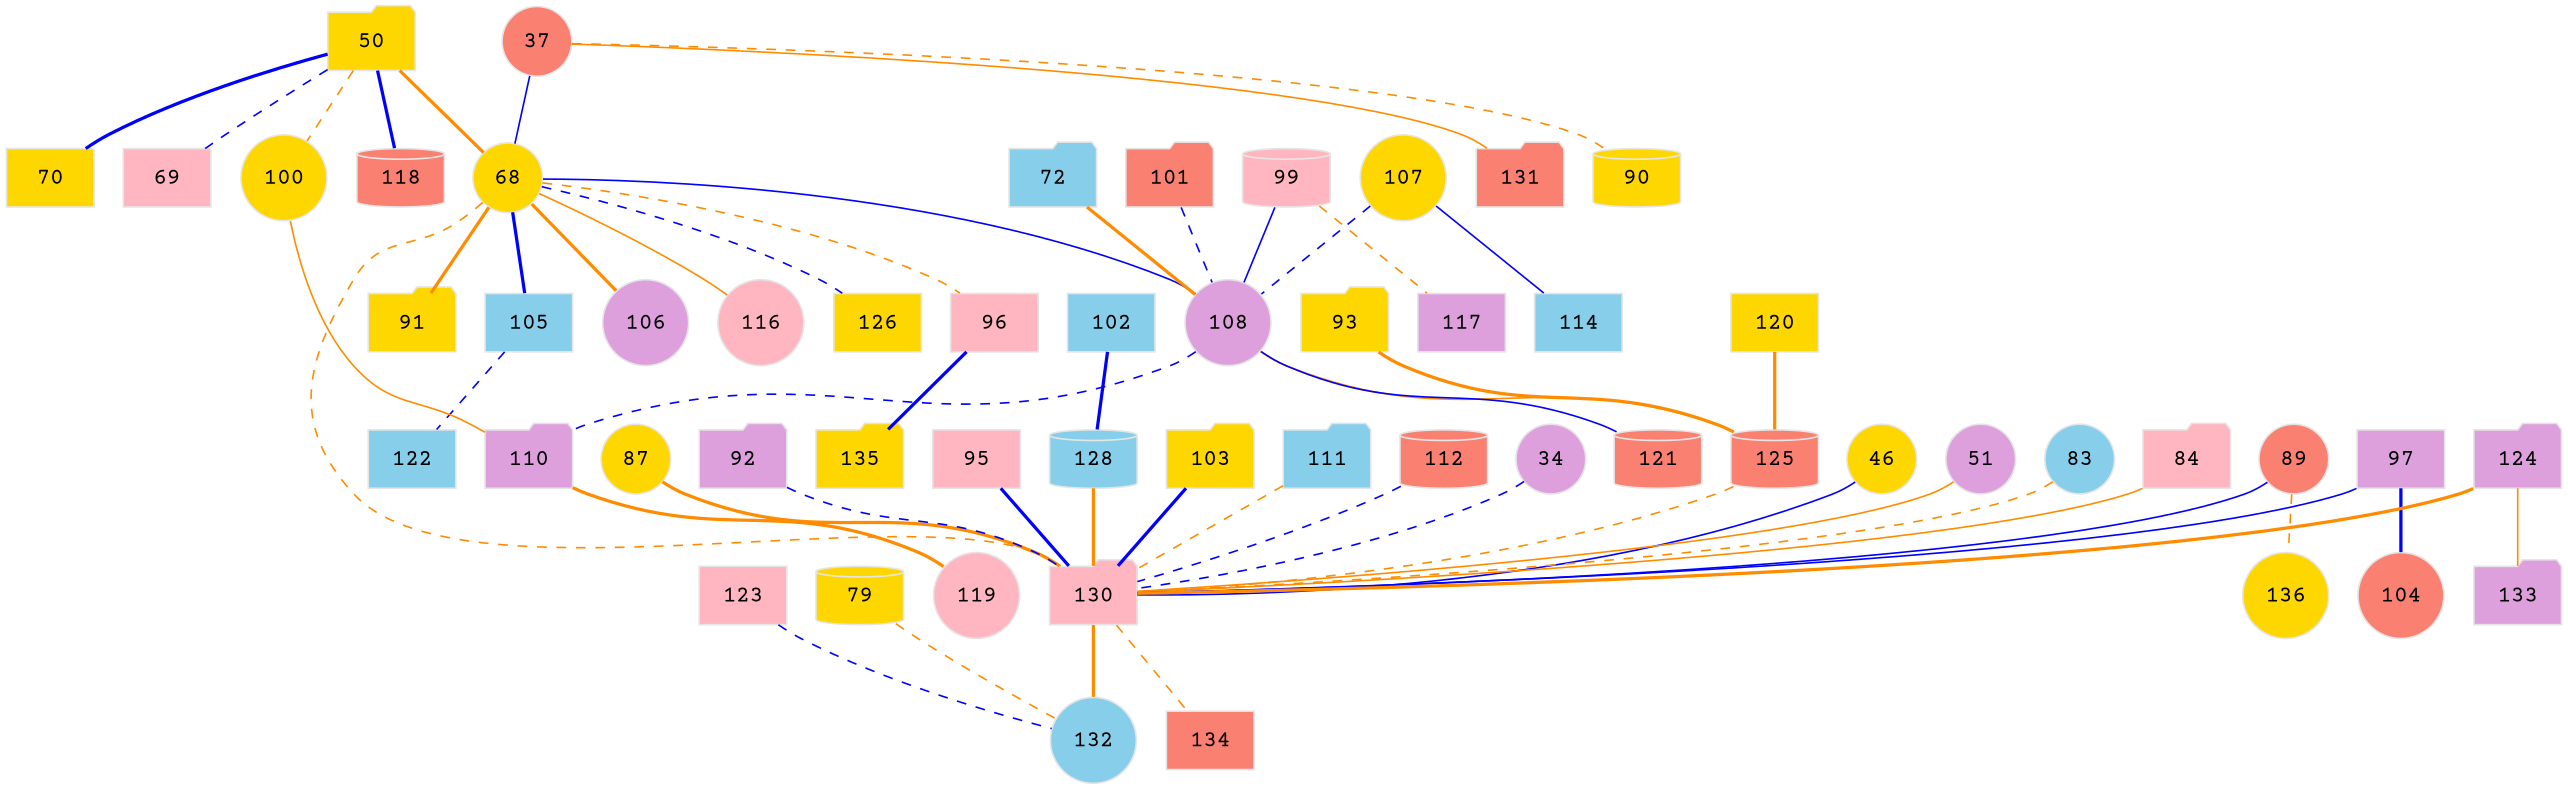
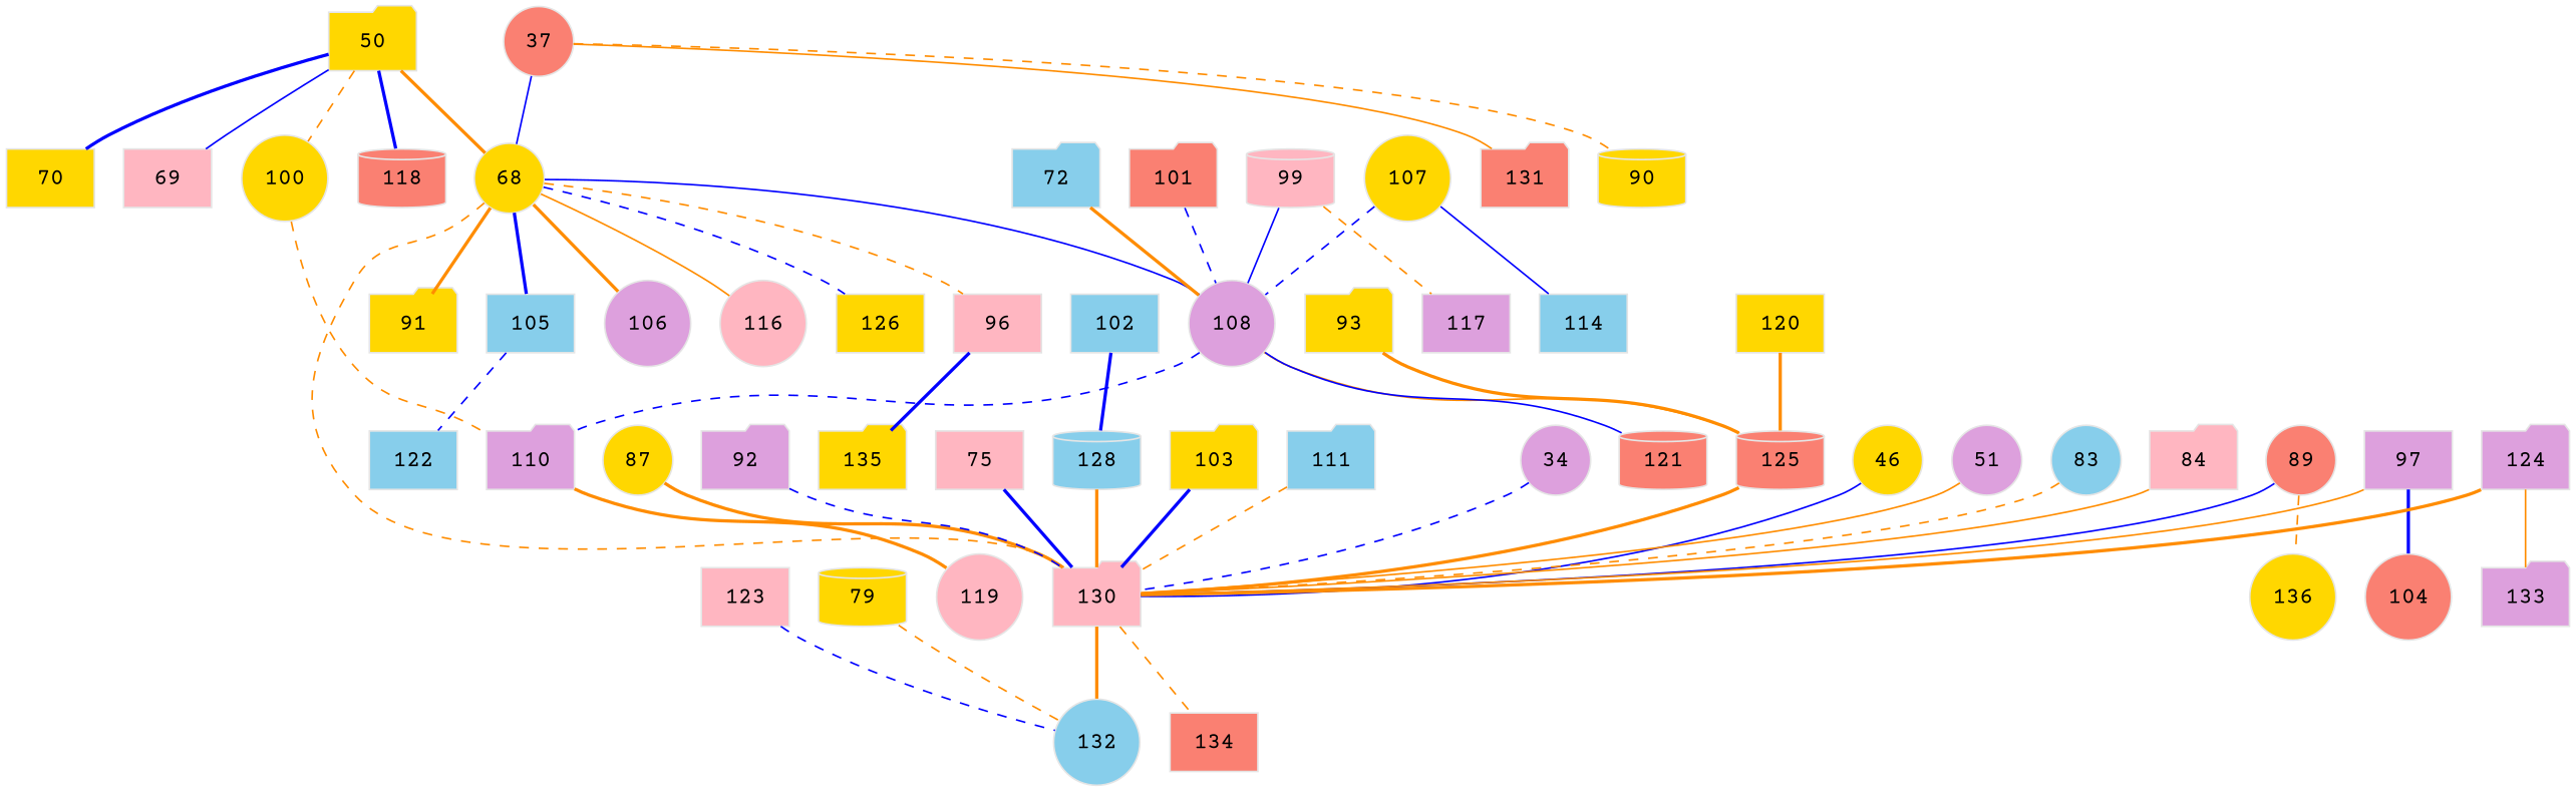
  graph {
    fontname="Courier Prime"
    node [color=gray90 fillcolor=gold fontname="Courier Prime" shape=circle style=filled]
    edge [color=darkorange fontname="Courier Prime" style=dashed]
    130 [fillcolor=lightpink shape=folder super="+6+59+35+98+129+115+75+66"]
    132 [fillcolor=skyblue super="+113+78"]
    134 [fillcolor=salmon shape=box]
    34 [fillcolor=plum]
    37 [fillcolor=salmon super="+31"]
    68 [super="+12+32+28"]
    90 [shape=cylinder]
    131 [fillcolor=salmon shape=folder]
    91 [shape=folder]
    96 [fillcolor=lightpink shape=box super="+56"]
    105 [fillcolor=skyblue shape=box super="+52+57"]
    106 [fillcolor=plum super="+16"]
    108 [fillcolor=plum super="+74+67+42"]
    116 [fillcolor=lightpink]
    126 [shape=box super="+39"]
    46 [super="+45"]
    50 [shape=folder super="+23"]
    69 [fillcolor=lightpink shape=box]
    70 [shape=box]
    100 [super="+76+82"]
    118 [fillcolor=salmon shape=cylinder]
    110 [fillcolor=plum shape=folder super="+77"]
    51 [fillcolor=plum]
    135 [shape=folder]
    104 [fillcolor=salmon]
    122 [fillcolor=skyblue shape=box]
    125 [fillcolor=salmon shape=cylinder super="+58"]
    121 [fillcolor=salmon shape=cylinder]
    72 [fillcolor=skyblue shape=folder]
    79 [shape=cylinder]
    83 [fillcolor=skyblue super="+71"]
    84 [fillcolor=lightpink shape=folder super="+49"]
    87
    89 [fillcolor=salmon]
    136
    92 [fillcolor=plum shape=folder]
    93 [shape=folder]
-   95 [fillcolor=lightpink shape=box]
+   95 [fillcolor=lightpink shape=box label=75]
    97 [fillcolor=plum shape=box]
    99 [fillcolor=lightpink shape=cylinder]
    117 [fillcolor=plum shape=box]
    119 [fillcolor=lightpink]
    101 [fillcolor=salmon shape=folder]
    128 [fillcolor=skyblue shape=cylinder super="+48+62+80+109"]
    102 [fillcolor=skyblue shape=box]
    103 [shape=folder]
    107 [super="+61"]
    114 [fillcolor=skyblue shape=box]
    111 [fillcolor=skyblue shape=folder]
-   112 [fillcolor=salmon shape=cylinder]
    120 [shape=box]
    123 [fillcolor=lightpink shape=box]
    124 [fillcolor=plum shape=folder]
    133 [fillcolor=plum shape=folder]
    130 -- 132 [style=bold weight=5]
    130 -- 134
    34 -- 130 [color=blue]
    37 -- 68 [color=blue style=solid weight=2]
    37 -- 90
    37 -- 131 [style=solid]
    68 -- 130 [weight=9]
    68 -- 91 [style=bold]
    68 -- 96
    68 -- 105 [color=blue style=bold]
    68 -- 106 [style=bold weight=2]
    68 -- 108 [color=blue style=solid weight=3]
    68 -- 116 [style=solid]
    68 -- 126 [color=blue]
    96 -- 135 [color=blue style=bold]
    105 -- 122 [color=blue]
    108 -- 110 [color=blue]
    108 -- 125 [style=solid]
    108 -- 121 [color=blue style=solid]
    46 -- 130 [color=blue style=solid]
    50 -- 68 [style=bold weight=2]
-   50 -- 69 [color=blue]
+   50 -- 69 [color=blue style=solid]
    50 -- 70 [color=blue style=bold]
    50 -- 100
    50 -- 118 [color=blue style=bold]
-   100 -- 110 [style=solid]
+   100 -- 110
    110 -- 119 [style=bold]
    51 -- 130 [style=solid]
-   125 -- 130
+   125 -- 130 [style=bold]
    72 -- 108 [style=bold]
    79 -- 132
    83 -- 130
    84 -- 130 [style=solid]
    87 -- 130 [style=bold]
    89 -- 130 [color=blue style=solid]
    89 -- 136
    92 -- 130 [color=blue]
    93 -- 125 [style=bold]
    95 -- 130 [color=blue style=bold]
-   97 -- 130 [color=blue style=solid]
+   97 -- 130 [style=solid]
    97 -- 104 [color=blue style=bold]
    99 -- 108 [color=blue style=solid]
    99 -- 117
    101 -- 108 [color=blue]
    128 -- 130 [style=bold weight=2]
    102 -- 128 [color=blue style=bold]
    103 -- 130 [color=blue style=bold]
    107 -- 108 [color=blue]
    107 -- 114 [color=blue style=solid]
    111 -- 130 [weight=2]
-   112 -- 130 [color=blue]
    120 -- 125 [style=bold]
    123 -- 132 [color=blue]
    124 -- 130 [style=bold]
    124 -- 133 [style=solid]
  }
